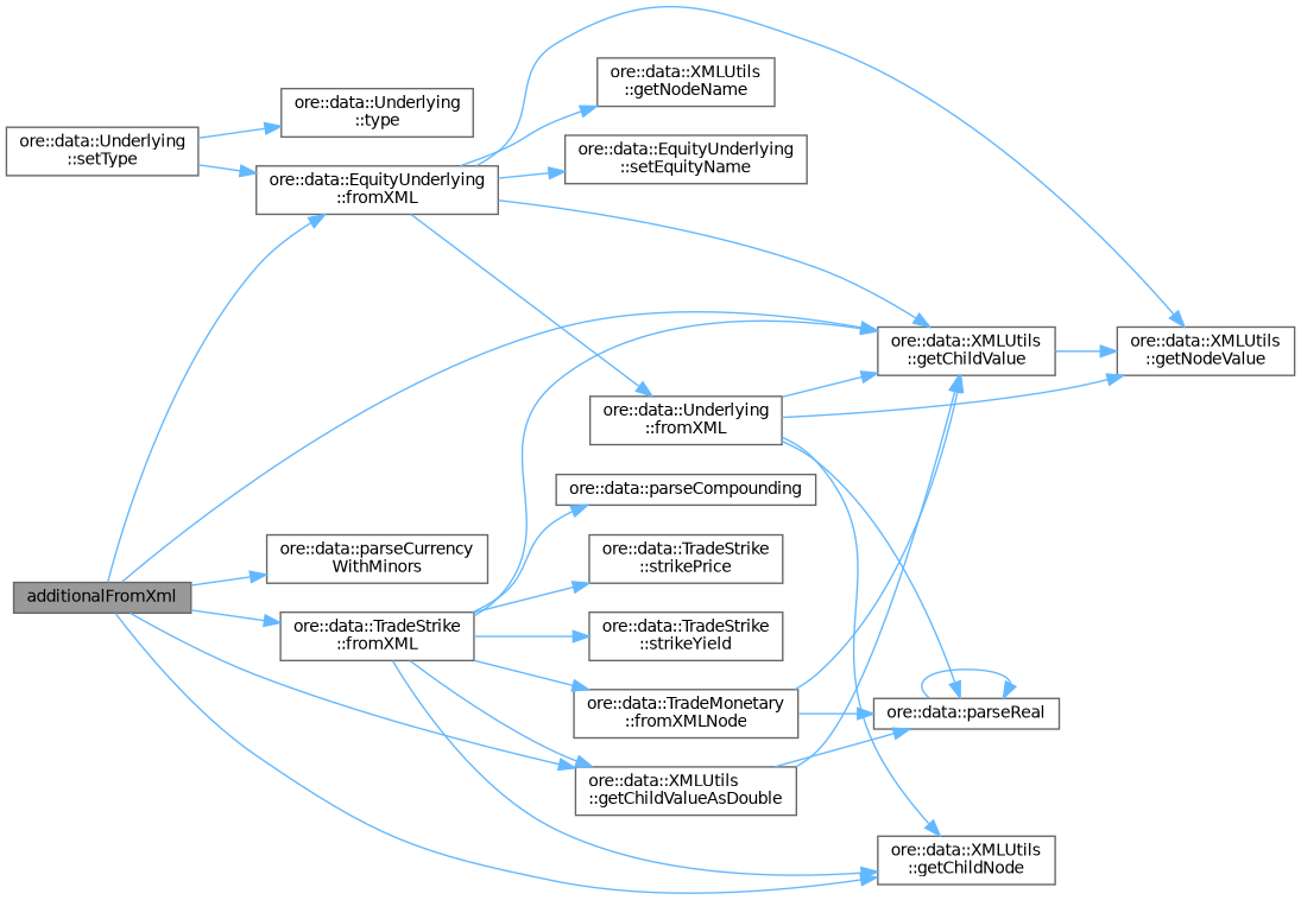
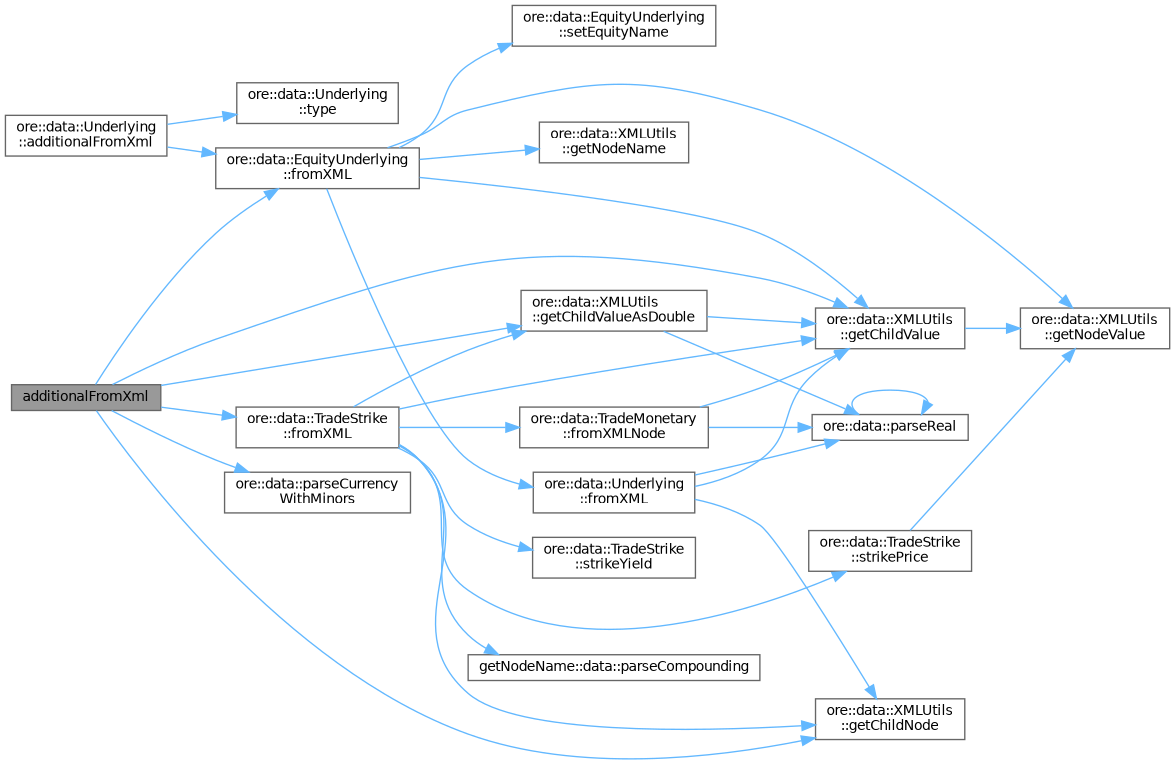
  digraph {
    rankdir=LR
    node [color=grey40 fillcolor=white fontname=Helvetica fontsize=10 shape=box style=filled]
    edge [color=steelblue1 fontname=Helvetica fontsize=10 labelfontname=Helvetica labelfontsize=10 style=solid]
    n1 [color=gray40 fillcolor=grey60 fontcolor=black height=0.2 label=additionalFromXml width=0.4]
    n2 [height=0.2 label="ore::data::EquityUnderlying\l::fromXML" width=0.4]
    n3 [height=0.2 label="ore::data::XMLUtils\l::getChildNode" width=0.4]
    n4 [height=0.2 label="ore::data::XMLUtils\l::getChildValue" width=0.4]
    n5 [height=0.2 label="ore::data::TradeStrike\l::fromXML" width=0.4]
    n6 [height=0.2 label="ore::data::XMLUtils\l::getChildValueAsDouble" width=0.4]
    n7 [height=0.2 label="ore::data::parseCurrency\lWithMinors" width=0.4]
    n8 [height=0.2 label="ore::data::Underlying\l::fromXML" width=0.4]
    n9 [height=0.2 label="ore::data::XMLUtils\l::getNodeValue" width=0.4]
    n10 [height=0.2 label="ore::data::XMLUtils\l::getNodeName" width=0.4]
    n11 [height=0.2 label="ore::data::EquityUnderlying\l::setEquityName" width=0.4]
    n12 [height=0.2 label="ore::data::TradeMonetary\l::fromXMLNode" width=0.4]
-   n13 [height=0.2 label="ore::data::parseCompounding" width=0.4]
+   n13 [height=0.2 label="getNodeName::data::parseCompounding" width=0.4]
    n14 [height=0.2 label="ore::data::TradeStrike\l::strikePrice" width=0.4]
    n15 [height=0.2 label="ore::data::TradeStrike\l::strikeYield" width=0.4]
    n16 [height=0.2 label="ore::data::parseReal" width=0.4]
-   n17 [height=0.2 label="ore::data::Underlying\l::setType" width=0.4]
+   n17 [height=0.2 label="ore::data::Underlying\l::additionalFromXml" width=0.4]
    n18 [height=0.2 label="ore::data::Underlying\l::type" width=0.4]
    n1 -> n2
    n1 -> n3
    n1 -> n4
    n1 -> n5
    n1 -> n6
    n1 -> n7
    n2 -> n4
    n2 -> n8
    n2 -> n9
    n2 -> n10
    n2 -> n11
    n4 -> n9
    n5 -> n3
    n5 -> n4
    n5 -> n6
    n5 -> n12
    n5 -> n13
    n5 -> n14
    n5 -> n15
    n6 -> n4
    n6 -> n16
    n8 -> n3
    n8 -> n4
-   n8 -> n9
+   n14 -> n9
    n8 -> n16
    n12 -> n4
    n12 -> n16
    n16 -> n16
    n17 -> n2
    n17 -> n18
  }
